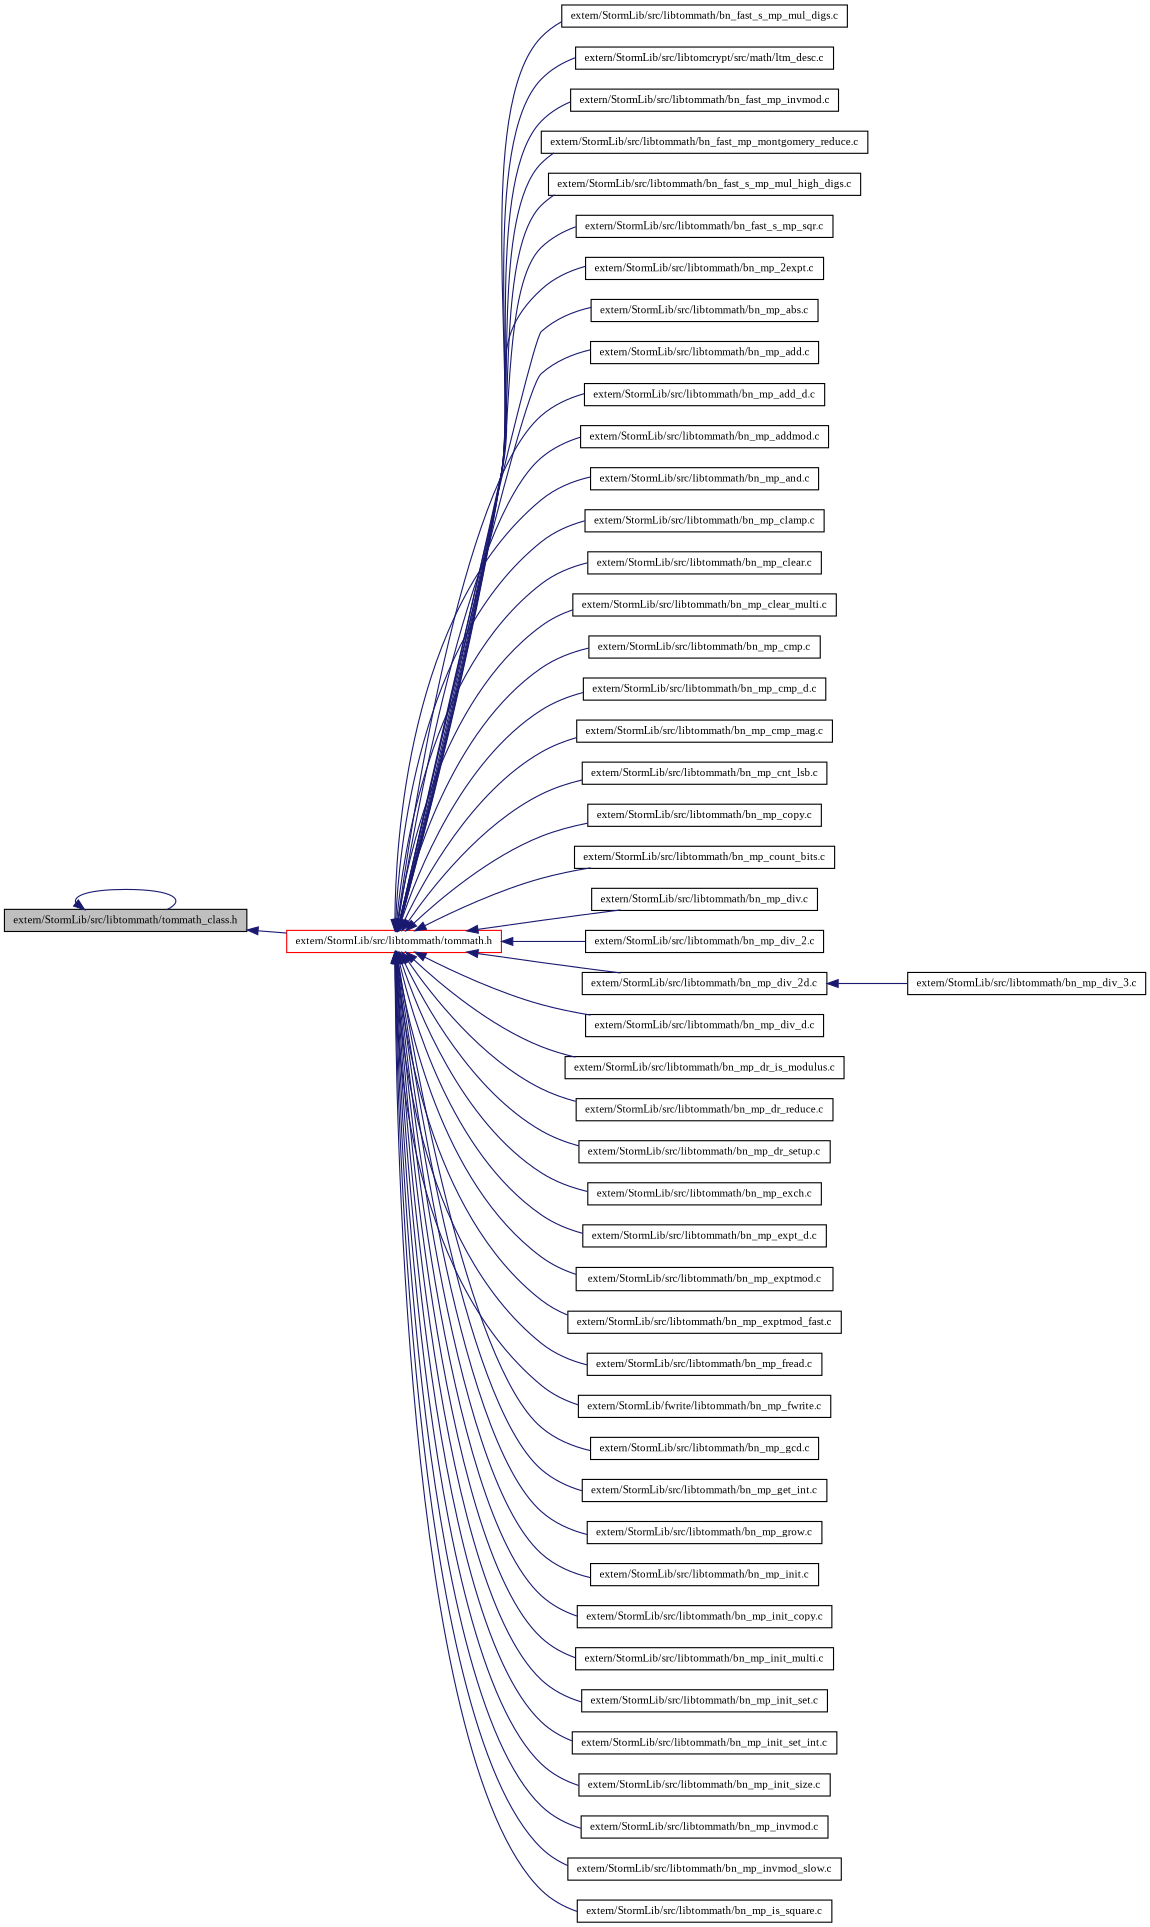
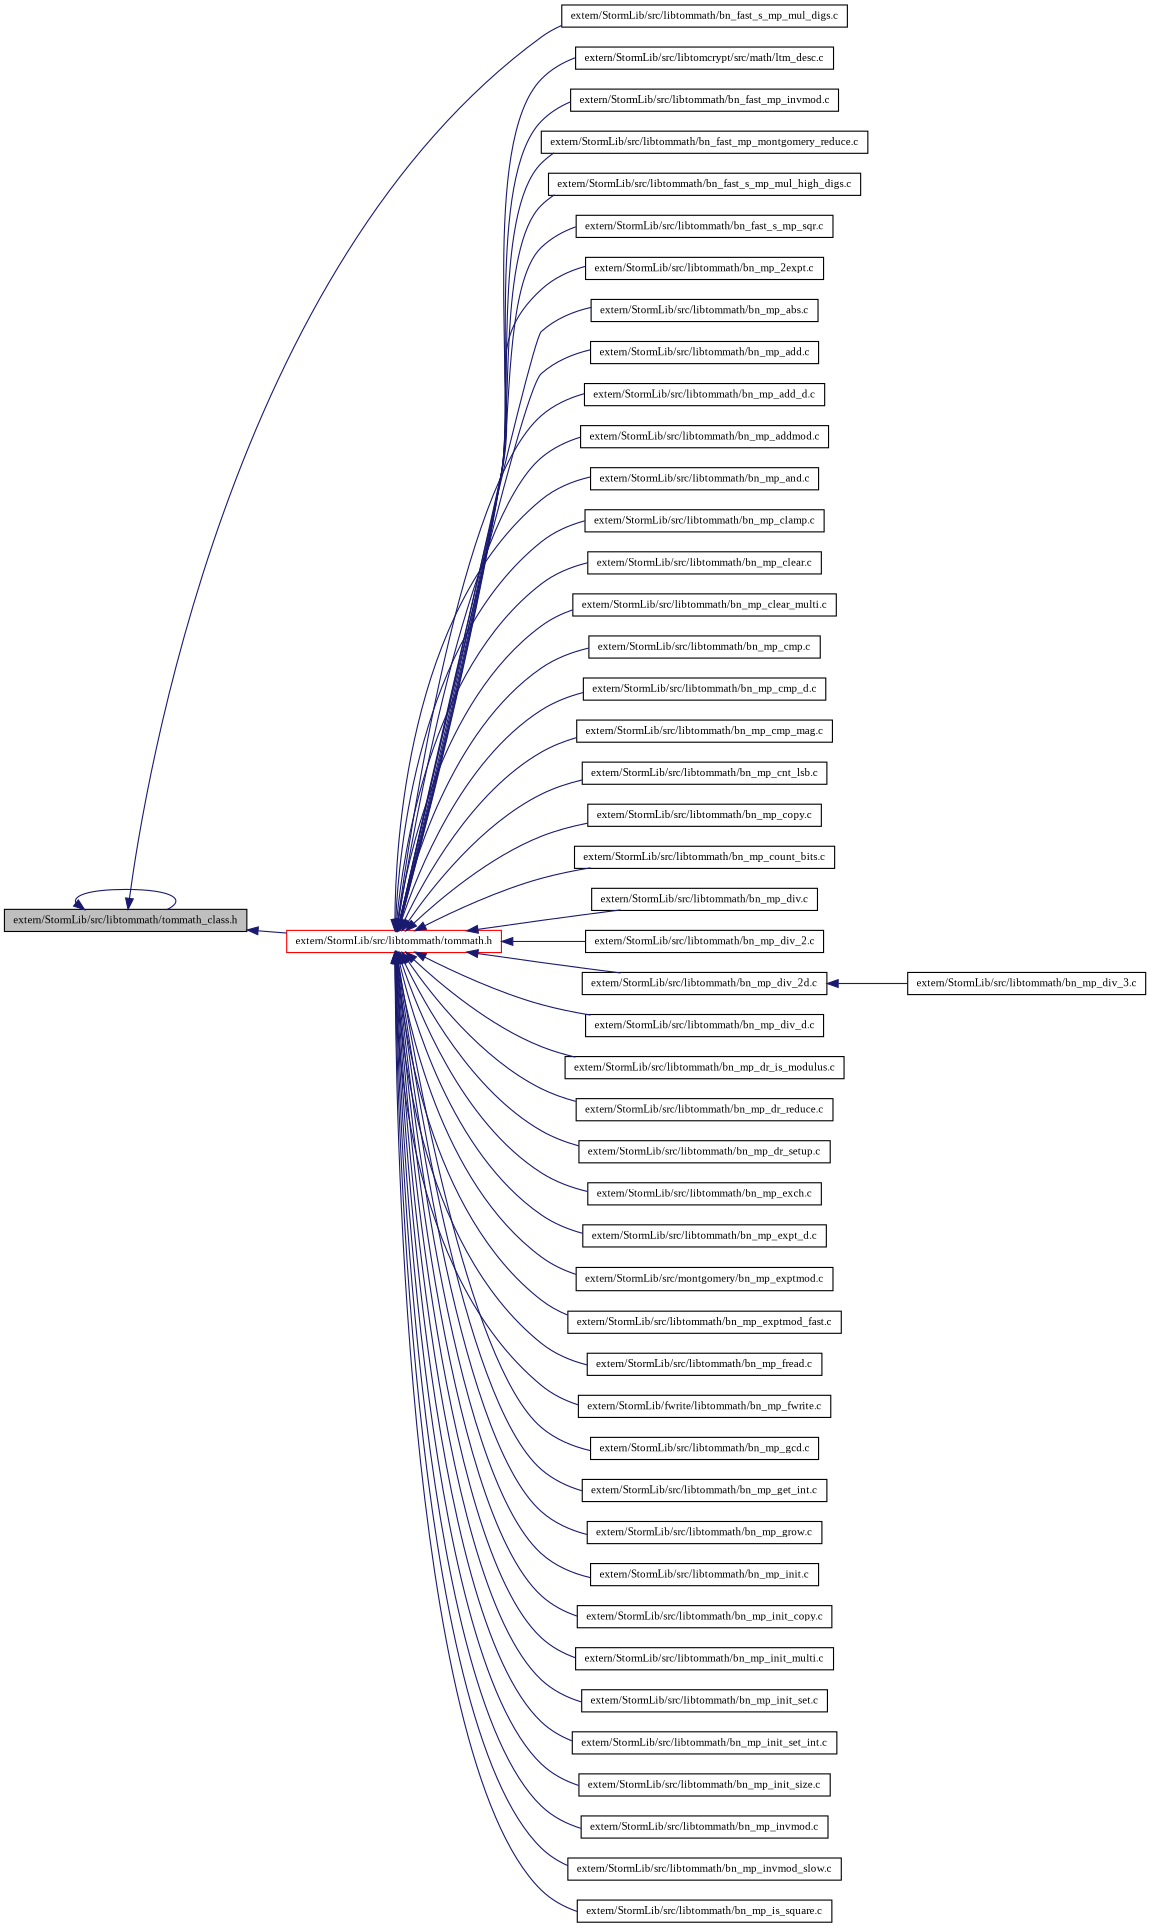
  digraph {
    fontname="Liberation Serif"
    rankdir=LR
    node [color=black fillcolor=white fontname="Liberation Serif" fontsize=10 shape=record style=filled]
    edge [color=midnightblue dir=back fontname="Liberation Serif" fontsize=10 labelfontname=Helvetica labelfontsize=10 style=solid]
    n1 [fillcolor=grey75 fontcolor=black height=0.2 label="extern/StormLib/src/libtommath/tommath_class.h" width=0.4]
    n2 [color=red height=0.2 label="extern/StormLib/src/libtommath/tommath.h" width=0.4]
    n3 [height=0.2 label="extern/StormLib/src/libtomcrypt/src/math/ltm_desc.c" width=0.4]
    n4 [height=0.2 label="extern/StormLib/src/libtommath/bn_fast_mp_invmod.c" width=0.4]
    n5 [height=0.2 label="extern/StormLib/src/libtommath/bn_fast_mp_montgomery_reduce.c" width=0.4]
    n6 [height=0.2 label="extern/StormLib/src/libtommath/bn_fast_s_mp_mul_digs.c" width=0.4]
    n7 [height=0.2 label="extern/StormLib/src/libtommath/bn_fast_s_mp_mul_high_digs.c" width=0.4]
    n8 [height=0.2 label="extern/StormLib/src/libtommath/bn_fast_s_mp_sqr.c" width=0.4]
    n9 [height=0.2 label="extern/StormLib/src/libtommath/bn_mp_2expt.c" width=0.4]
    n10 [height=0.2 label="extern/StormLib/src/libtommath/bn_mp_abs.c" width=0.4]
    n11 [height=0.2 label="extern/StormLib/src/libtommath/bn_mp_add.c" width=0.4]
    n12 [height=0.2 label="extern/StormLib/src/libtommath/bn_mp_add_d.c" width=0.4]
    n13 [height=0.2 label="extern/StormLib/src/libtommath/bn_mp_addmod.c" width=0.4]
    n14 [height=0.2 label="extern/StormLib/src/libtommath/bn_mp_and.c" width=0.4]
    n15 [height=0.2 label="extern/StormLib/src/libtommath/bn_mp_clamp.c" width=0.4]
    n16 [height=0.2 label="extern/StormLib/src/libtommath/bn_mp_clear.c" width=0.4]
    n17 [height=0.2 label="extern/StormLib/src/libtommath/bn_mp_clear_multi.c" width=0.4]
    n18 [height=0.2 label="extern/StormLib/src/libtommath/bn_mp_cmp.c" width=0.4]
    n19 [height=0.2 label="extern/StormLib/src/libtommath/bn_mp_cmp_d.c" width=0.4]
    n20 [height=0.2 label="extern/StormLib/src/libtommath/bn_mp_cmp_mag.c" width=0.4]
    n21 [height=0.2 label="extern/StormLib/src/libtommath/bn_mp_cnt_lsb.c" width=0.4]
    n22 [height=0.2 label="extern/StormLib/src/libtommath/bn_mp_copy.c" width=0.4]
    n23 [height=0.2 label="extern/StormLib/src/libtommath/bn_mp_count_bits.c" width=0.4]
    n24 [height=0.2 label="extern/StormLib/src/libtommath/bn_mp_div.c" width=0.4]
    n25 [height=0.2 label="extern/StormLib/src/libtommath/bn_mp_div_2.c" width=0.4]
    n26 [height=0.2 label="extern/StormLib/src/libtommath/bn_mp_div_2d.c" width=0.4]
    n27 [height=0.2 label="extern/StormLib/src/libtommath/bn_mp_div_d.c" width=0.4]
    n28 [height=0.2 label="extern/StormLib/src/libtommath/bn_mp_dr_is_modulus.c" width=0.4]
    n29 [height=0.2 label="extern/StormLib/src/libtommath/bn_mp_dr_reduce.c" width=0.4]
    n30 [height=0.2 label="extern/StormLib/src/libtommath/bn_mp_dr_setup.c" width=0.4]
    n31 [height=0.2 label="extern/StormLib/src/libtommath/bn_mp_exch.c" width=0.4]
    n32 [height=0.2 label="extern/StormLib/src/libtommath/bn_mp_expt_d.c" width=0.4]
-   n33 [height=0.2 label="extern/StormLib/src/libtommath/bn_mp_exptmod.c" width=0.4]
+   n33 [height=0.2 label="extern/StormLib/src/montgomery/bn_mp_exptmod.c" width=0.4]
    n34 [height=0.2 label="extern/StormLib/src/libtommath/bn_mp_exptmod_fast.c" width=0.4]
    n35 [height=0.2 label="extern/StormLib/src/libtommath/bn_mp_fread.c" width=0.4]
    n36 [height=0.2 label="extern/StormLib/fwrite/libtommath/bn_mp_fwrite.c" width=0.4]
    n37 [height=0.2 label="extern/StormLib/src/libtommath/bn_mp_gcd.c" width=0.4]
    n38 [height=0.2 label="extern/StormLib/src/libtommath/bn_mp_get_int.c" width=0.4]
    n39 [height=0.2 label="extern/StormLib/src/libtommath/bn_mp_grow.c" width=0.4]
    n40 [height=0.2 label="extern/StormLib/src/libtommath/bn_mp_init.c" width=0.4]
    n41 [height=0.2 label="extern/StormLib/src/libtommath/bn_mp_init_copy.c" width=0.4]
    n42 [height=0.2 label="extern/StormLib/src/libtommath/bn_mp_init_multi.c" width=0.4]
    n43 [height=0.2 label="extern/StormLib/src/libtommath/bn_mp_init_set.c" width=0.4]
    n44 [height=0.2 label="extern/StormLib/src/libtommath/bn_mp_init_set_int.c" width=0.4]
    n45 [height=0.2 label="extern/StormLib/src/libtommath/bn_mp_init_size.c" width=0.4]
    n46 [height=0.2 label="extern/StormLib/src/libtommath/bn_mp_invmod.c" width=0.4]
    n47 [height=0.2 label="extern/StormLib/src/libtommath/bn_mp_invmod_slow.c" width=0.4]
    n48 [height=0.2 label="extern/StormLib/src/libtommath/bn_mp_is_square.c" width=0.4]
    n49 [height=0.2 label="extern/StormLib/src/libtommath/bn_mp_div_3.c" width=0.4]
    n1 -> n1
    n1 -> n2
    n2 -> n3
    n2 -> n4
    n2 -> n5
-   n2 -> n6
+   n1 -> n6
    n2 -> n7
    n2 -> n8
    n2 -> n9
    n2 -> n10
    n2 -> n11
    n2 -> n12
    n2 -> n13
    n2 -> n14
    n2 -> n15
    n2 -> n16
    n2 -> n17
    n2 -> n18
    n2 -> n19
    n2 -> n20
    n2 -> n21
    n2 -> n22
    n2 -> n23
    n2 -> n24
    n2 -> n25
    n2 -> n26
    n2 -> n27
    n2 -> n28
    n2 -> n29
    n2 -> n30
    n2 -> n31
    n2 -> n32
    n2 -> n33
    n2 -> n34
    n2 -> n35
    n2 -> n36
    n2 -> n37
    n2 -> n38
    n2 -> n39
    n2 -> n40
    n2 -> n41
    n2 -> n42
    n2 -> n43
    n2 -> n44
    n2 -> n45
    n2 -> n46
    n2 -> n47
    n2 -> n48
    n26 -> n49
  }
